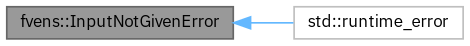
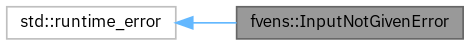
  digraph {
    rankdir=LR
    fontname="IBM Plex Sans"
    node [fontname="IBM Plex Sans" fontsize=10 shape=box style=filled]
    n1 [color=gray40 fillcolor=grey60 fontcolor=black height=0.2 label="fvens::InputNotGivenError" width=0.4]
    n2 [color=grey75 fillcolor=white height=0.2 label="std::runtime_error" width=0.4]
-   n1 -> n2 [color=steelblue1 dir=back fontname="IBM Plex Sans" fontsize=10 labelfontname=Helvetica labelfontsize=10 style=solid]
+   n2 -> n1 [color=steelblue1 dir=back fontname="IBM Plex Sans" fontsize=10 labelfontname=Helvetica labelfontsize=10 style=solid]
  }
